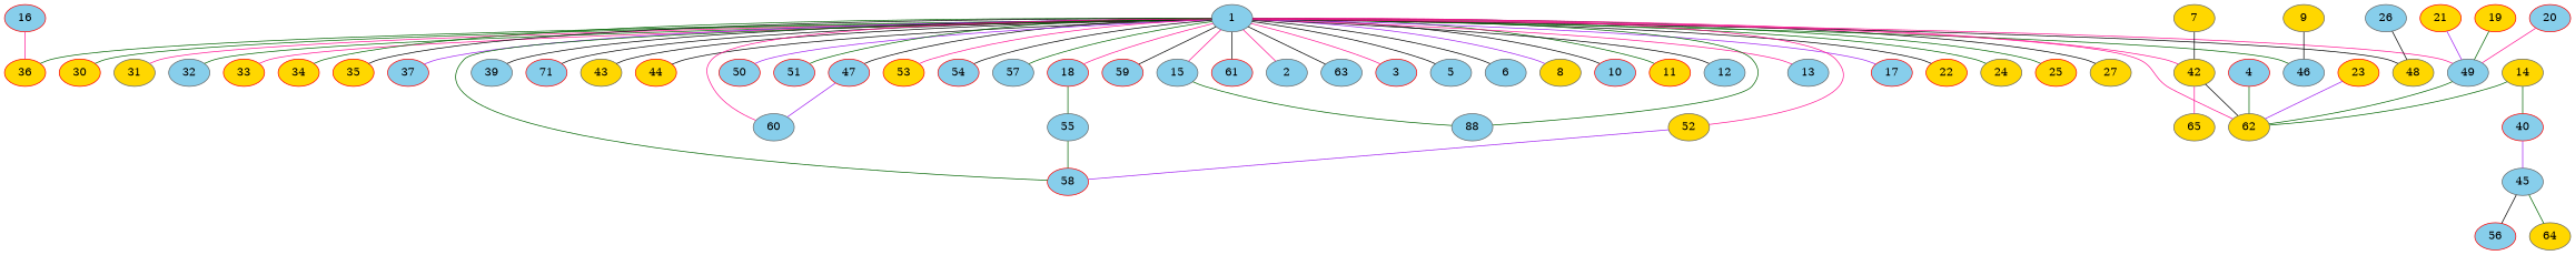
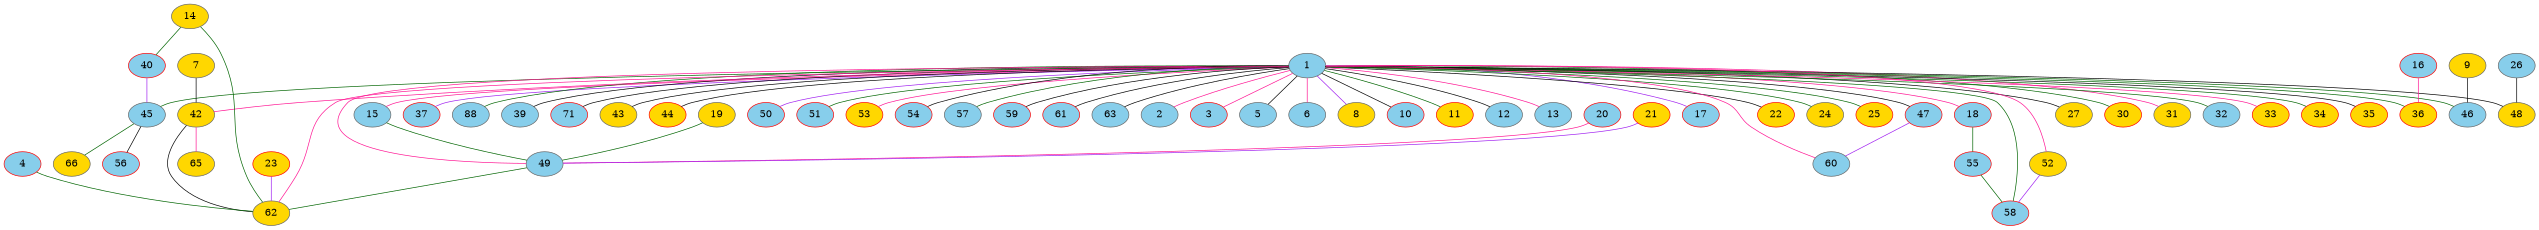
  graph {
    node [color=gray40 fillcolor=skyblue style=filled]
    edge [color=black weight=1.0]
    1
    2
    3 [color=red]
    5
    6
    8 [fillcolor=gold]
    10 [color=red]
    11 [color=red fillcolor=gold]
    12
    13
    15
    17 [color=red]
    18 [color=red]
    22 [color=red fillcolor=gold]
    24 [fillcolor=gold]
    25 [color=red fillcolor=gold]
    27 [fillcolor=gold]
    30 [color=red fillcolor=gold]
    31 [fillcolor=gold]
    32
    33 [color=red fillcolor=gold]
    34 [color=red fillcolor=gold]
    35 [color=red fillcolor=gold]
    36 [color=red fillcolor=gold]
    37 [color=red]
    n26 [label=88]
    39
    n28 [color=red label=71]
    42 [fillcolor=gold]
    43 [fillcolor=gold]
    44 [color=red fillcolor=gold]
    45
    46
    47 [color=red]
    48 [fillcolor=gold]
    49
    50 [color=red]
    51 [color=red]
    52 [fillcolor=gold]
    53 [color=red fillcolor=gold]
    54 [color=red]
    57
    58 [color=red]
    59 [color=red]
    60
    61 [color=red]
    62 [fillcolor=gold]
    63
-   55
+   55 [color=red]
    65 [fillcolor=gold]
    56 [color=red]
-   64 [fillcolor=gold]
+   64 [fillcolor=gold label=66]
    4 [color=red]
    7 [fillcolor=gold]
    9 [fillcolor=gold]
    14 [fillcolor=gold]
    40 [color=red]
    16 [color=red]
-   19 [color=red fillcolor=gold]
+   19 [fillcolor=gold]
    20 [color=red]
    21 [color=red fillcolor=gold]
    23 [color=red fillcolor=gold]
    26
    1 -- 2 [color=deeppink]
    1 -- 3 [color=deeppink]
    1 -- 5
-   1 -- 6
+   1 -- 6 [color=deeppink]
    1 -- 8 [color=purple]
    1 -- 10
    1 -- 11 [color=darkgreen]
    1 -- 12
    1 -- 13 [color=deeppink]
    1 -- 15 [color=deeppink]
    1 -- 17 [color=purple]
    1 -- 18 [color=deeppink]
    1 -- 22
    1 -- 24 [color=darkgreen]
    1 -- 25 [color=darkgreen]
    1 -- 27
    1 -- 30 [color=darkgreen]
    1 -- 31 [color=deeppink]
    1 -- 32 [color=darkgreen]
    1 -- 33 [color=deeppink]
    1 -- 34 [color=darkgreen]
    1 -- 35
    1 -- 36 [color=darkgreen]
    1 -- 37 [color=purple]
    1 -- n26 [color=darkgreen]
    1 -- 39
    1 -- n28
    1 -- 42 [color=deeppink]
    1 -- 43
    1 -- 44
+   1 -- 45 [color=darkgreen weight=2.0]
    1 -- 46 [color=darkgreen]
    1 -- 47
    1 -- 48 [weight=2.0]
    1 -- 49 [color=deeppink]
    1 -- 50 [color=purple]
    1 -- 51 [color=darkgreen]
    1 -- 52 [color=deeppink]
    1 -- 53 [color=deeppink weight=2.0]
    1 -- 54
    1 -- 57 [color=darkgreen]
    1 -- 58 [color=darkgreen]
    1 -- 59
    1 -- 60 [color=deeppink]
    1 -- 61
    1 -- 62 [color=deeppink weight=2.0]
    1 -- 63
-   15 -- n26 [color=darkgreen]
+   15 -- 49 [color=darkgreen]
    18 -- 55 [color=darkgreen]
    42 -- 62
    42 -- 65 [color=deeppink]
    45 -- 56
    45 -- 64 [color=darkgreen]
    47 -- 60 [color=purple]
    49 -- 62 [color=darkgreen]
    52 -- 58 [color=purple]
    55 -- 58 [color=darkgreen]
    4 -- 62 [color=darkgreen]
    7 -- 42
    9 -- 46
    14 -- 62 [color=darkgreen]
    14 -- 40 [color=darkgreen]
    40 -- 45 [color=purple]
    16 -- 36 [color=deeppink]
    19 -- 49 [color=darkgreen]
    20 -- 49 [color=deeppink]
    21 -- 49 [color=purple]
    23 -- 62 [color=purple]
    26 -- 48
  }
